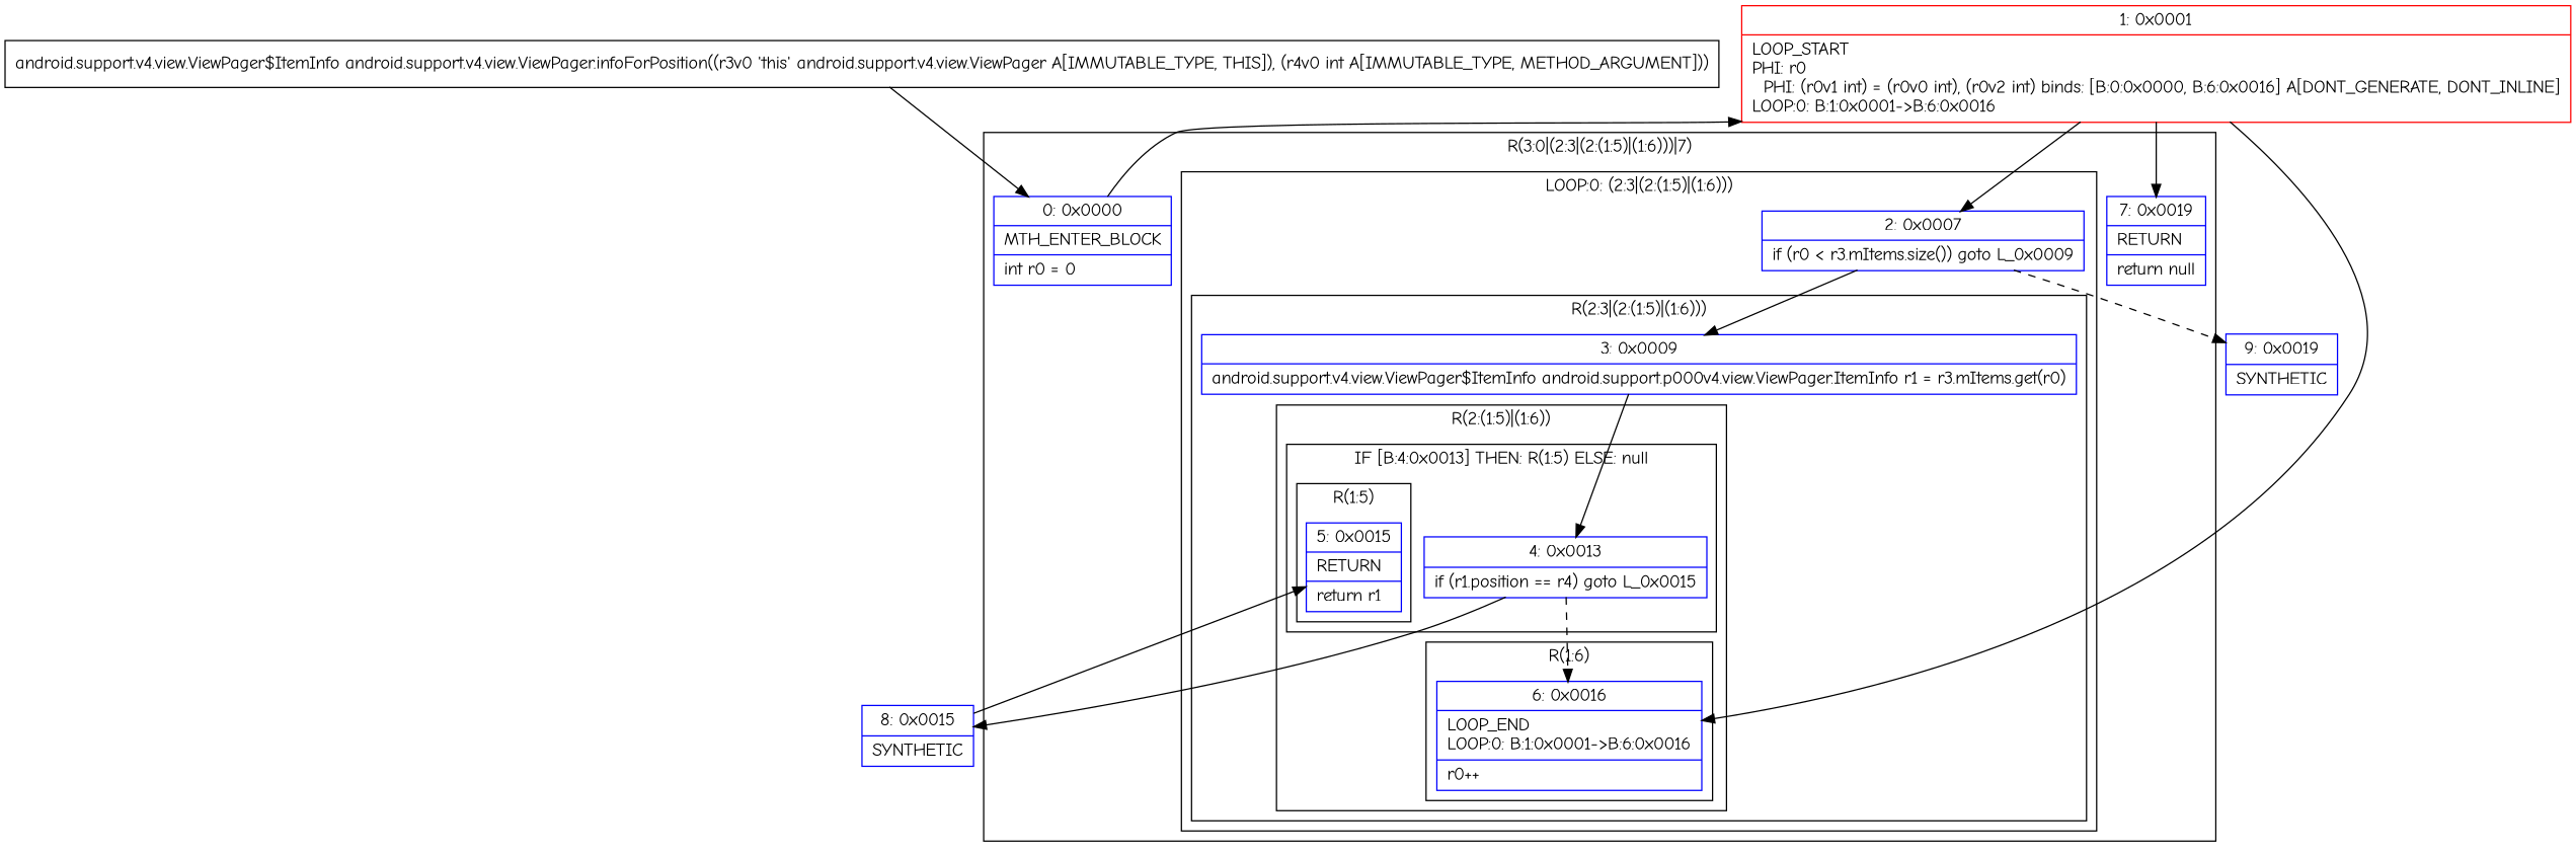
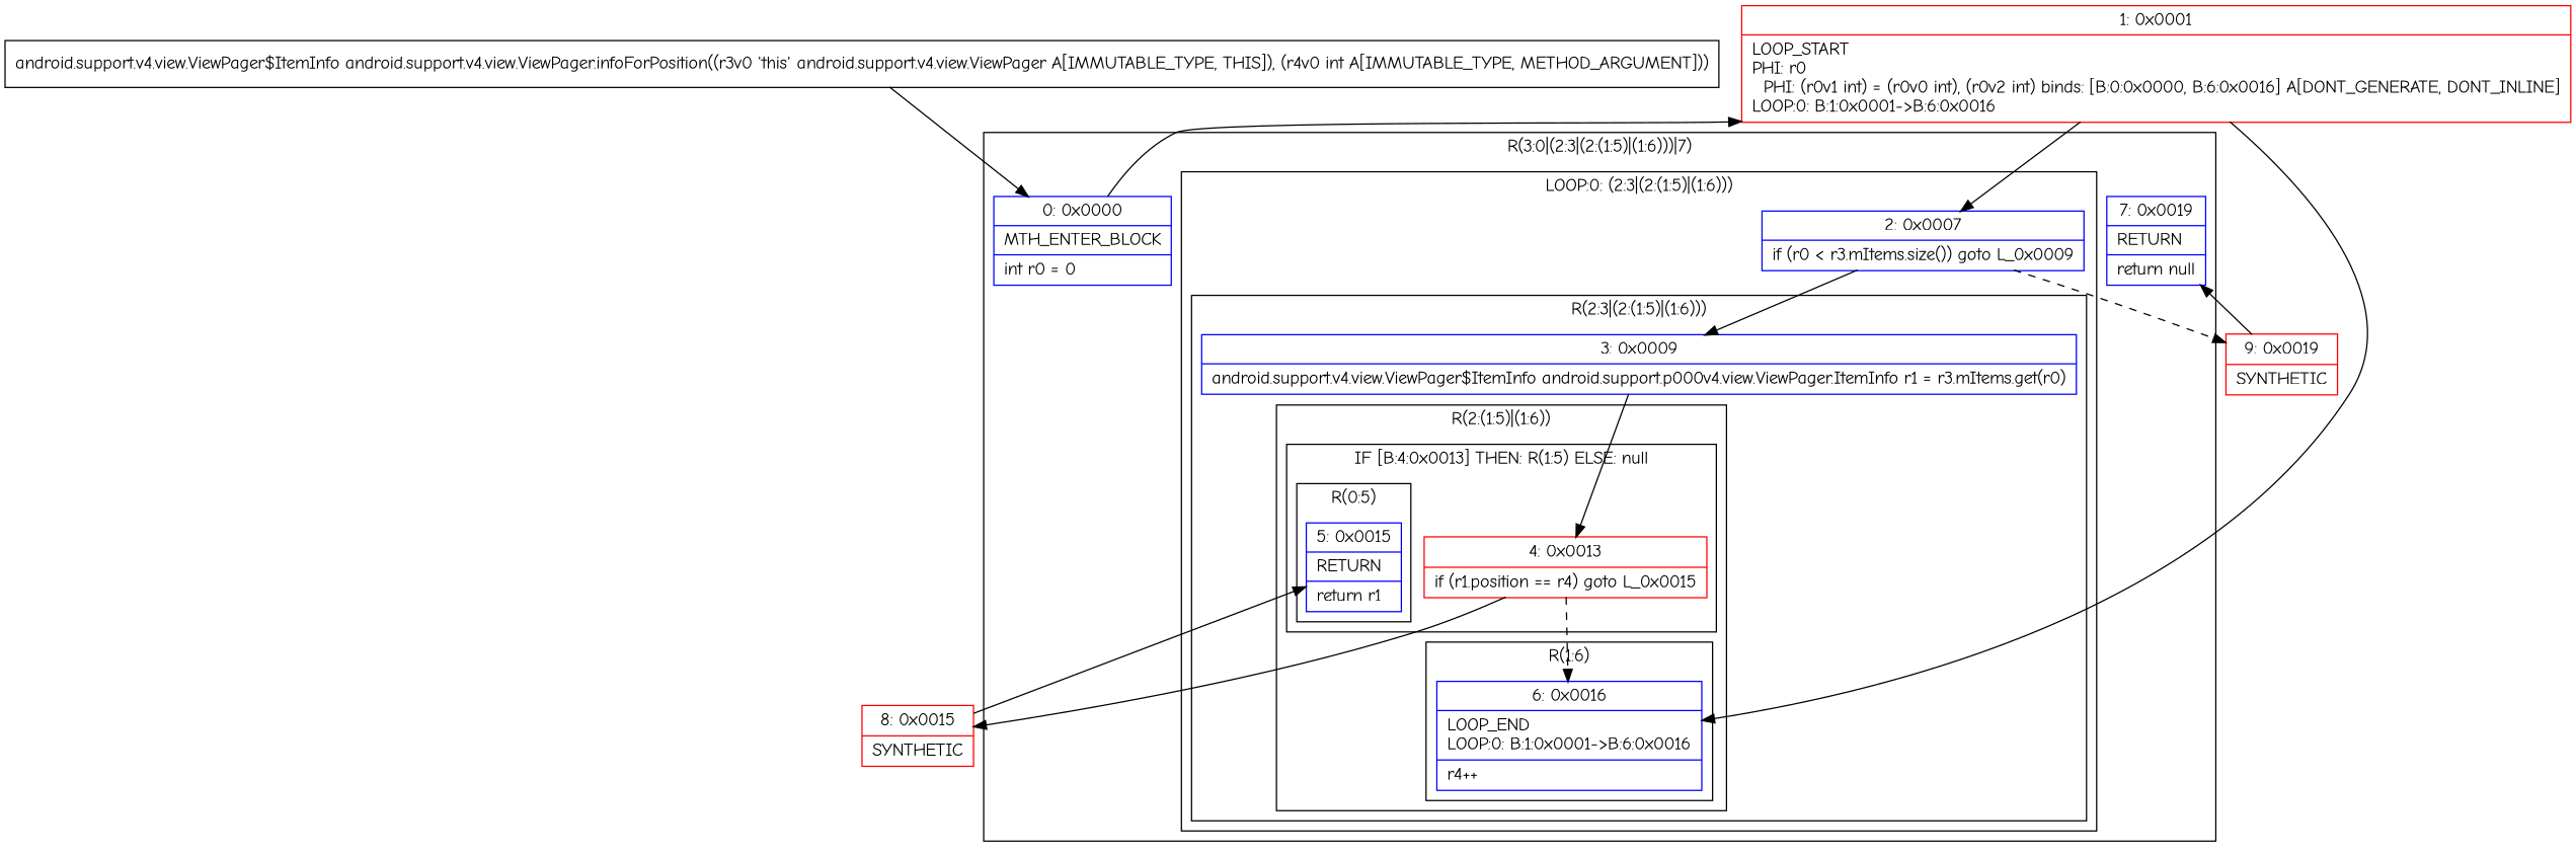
  digraph {
    fontname="Comic Neue"
    node [color=blue fontname="Comic Neue" shape=record]
    edge [fontname="Comic Neue"]
    n1 [label="{5\:\ 0x0015|RETURN\l|return r1\l}"]
-   n2 [label="{4\:\ 0x0013|if (r1.position == r4) goto L_0x0015\l}"]
-   n3 [label="{6\:\ 0x0016|LOOP_END\lLOOP:0: B:1:0x0001\-\>B:6:0x0016\l|r0++\l}"]
+   n2 [color=red label="{4\:\ 0x0013|if (r1.position == r4) goto L_0x0015\l}"]
+   n3 [label="{6\:\ 0x0016|LOOP_END\lLOOP:0: B:1:0x0001\-\>B:6:0x0016\l|r4++\l}"]
    n4 [label="{3\:\ 0x0009|android.support.v4.view.ViewPager$ItemInfo android.support.p000v4.view.ViewPager.ItemInfo r1 = r3.mItems.get(r0)\l}"]
    n5 [label="{2\:\ 0x0007|if (r0 \< r3.mItems.size()) goto L_0x0009\l}"]
    n6 [label="{0\:\ 0x0000|MTH_ENTER_BLOCK\l|int r0 = 0\l}"]
    n7 [label="{7\:\ 0x0019|RETURN\l|return null\l}"]
-   n8 [label="{8\:\ 0x0015|SYNTHETIC\l}"]
-   n9 [label="{9\:\ 0x0019|SYNTHETIC\l}"]
+   n8 [color=red label="{8\:\ 0x0015|SYNTHETIC\l}"]
+   n9 [color=red label="{9\:\ 0x0019|SYNTHETIC\l}"]
    n10 [color=red label="{1\:\ 0x0001|LOOP_START\lPHI: r0 \l  PHI: (r0v1 int) = (r0v0 int), (r0v2 int) binds: [B:0:0x0000, B:6:0x0016] A[DONT_GENERATE, DONT_INLINE]\lLOOP:0: B:1:0x0001\-\>B:6:0x0016\l}"]
    n11 [label="{android.support.v4.view.ViewPager$ItemInfo android.support.v4.view.ViewPager.infoForPosition((r3v0 'this' android.support.v4.view.ViewPager A[IMMUTABLE_TYPE, THIS]), (r4v0 int A[IMMUTABLE_TYPE, METHOD_ARGUMENT])) }" color=""]
    subgraph cluster_1 {
      label="R(3:0|(2:3|(2:(1:5)|(1:6)))|7)"
      n6
      n7
      subgraph cluster_2 {
        label="LOOP:0: (2:3|(2:(1:5)|(1:6)))"
        n5
        subgraph cluster_3 {
          label="R(2:3|(2:(1:5)|(1:6)))"
          n4
          subgraph cluster_4 {
            label="R(2:(1:5)|(1:6))"
            subgraph cluster_5 {
              label="IF [B:4:0x0013] THEN: R(1:5) ELSE: null"
              n2
              subgraph cluster_6 {
-               label="R(1:5)"
+               label="R(0:5)"
                n1
              }
            }
            subgraph cluster_7 {
              label="R(1:6)"
              n3
            }
          }
        }
      }
    }
    n2 -> n3 [style=dashed]
    n2 -> n8
    n4 -> n2
    n5 -> n4
    n5 -> n9 [style=dashed]
    n6 -> n10
    n8 -> n1
-   n10 -> n7
+   n9 -> n7
    n10 -> n3
    n10 -> n5
    n11 -> n6
  }
